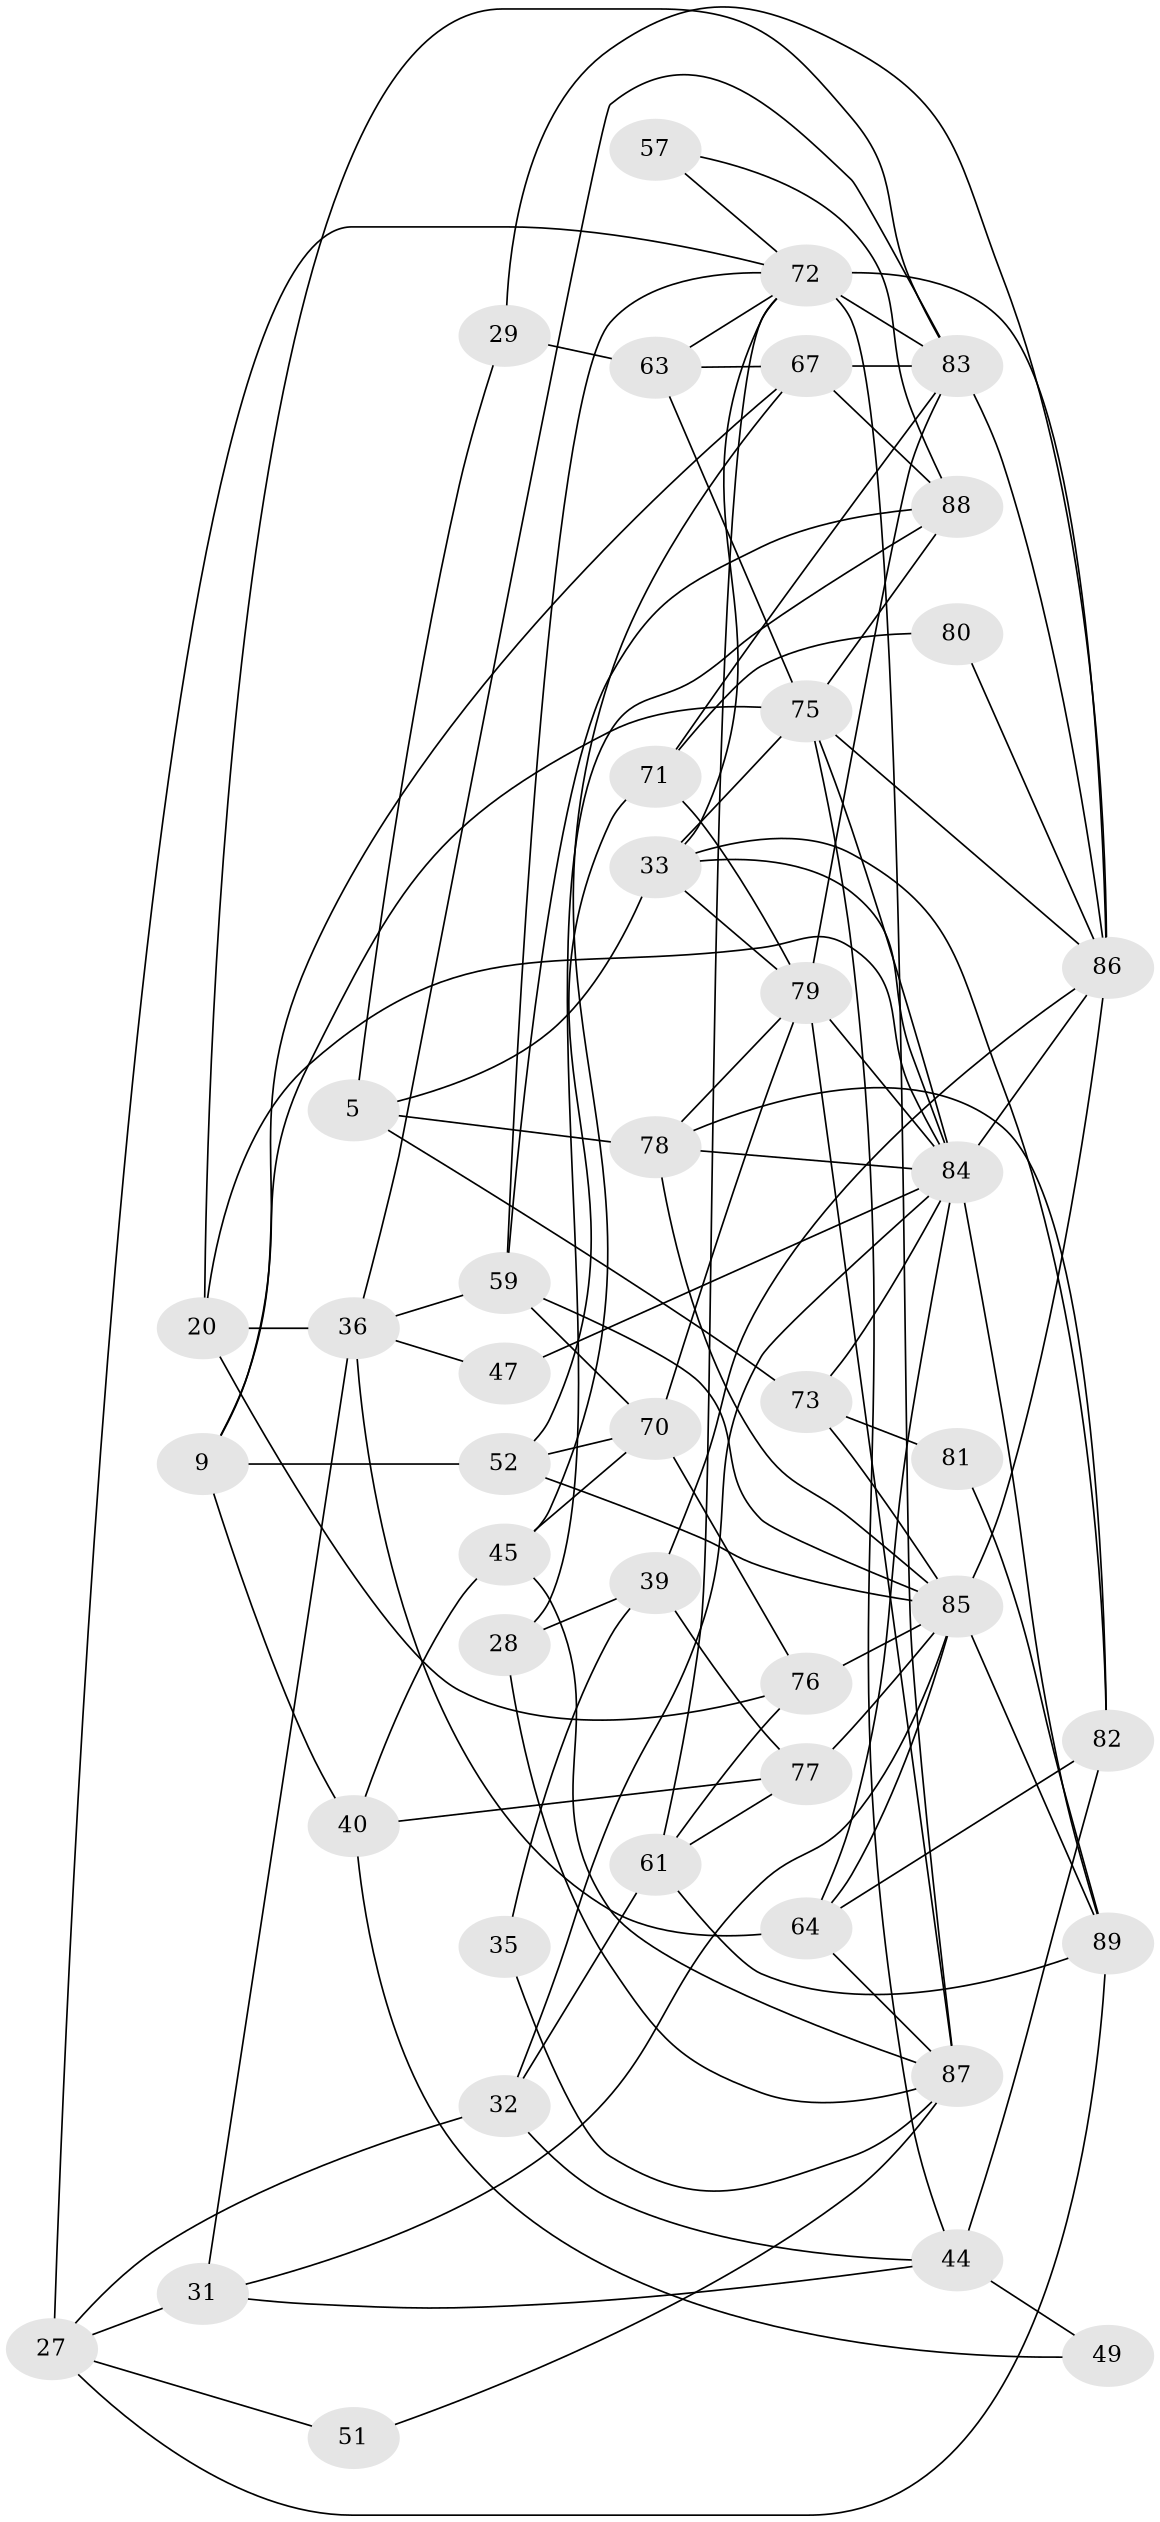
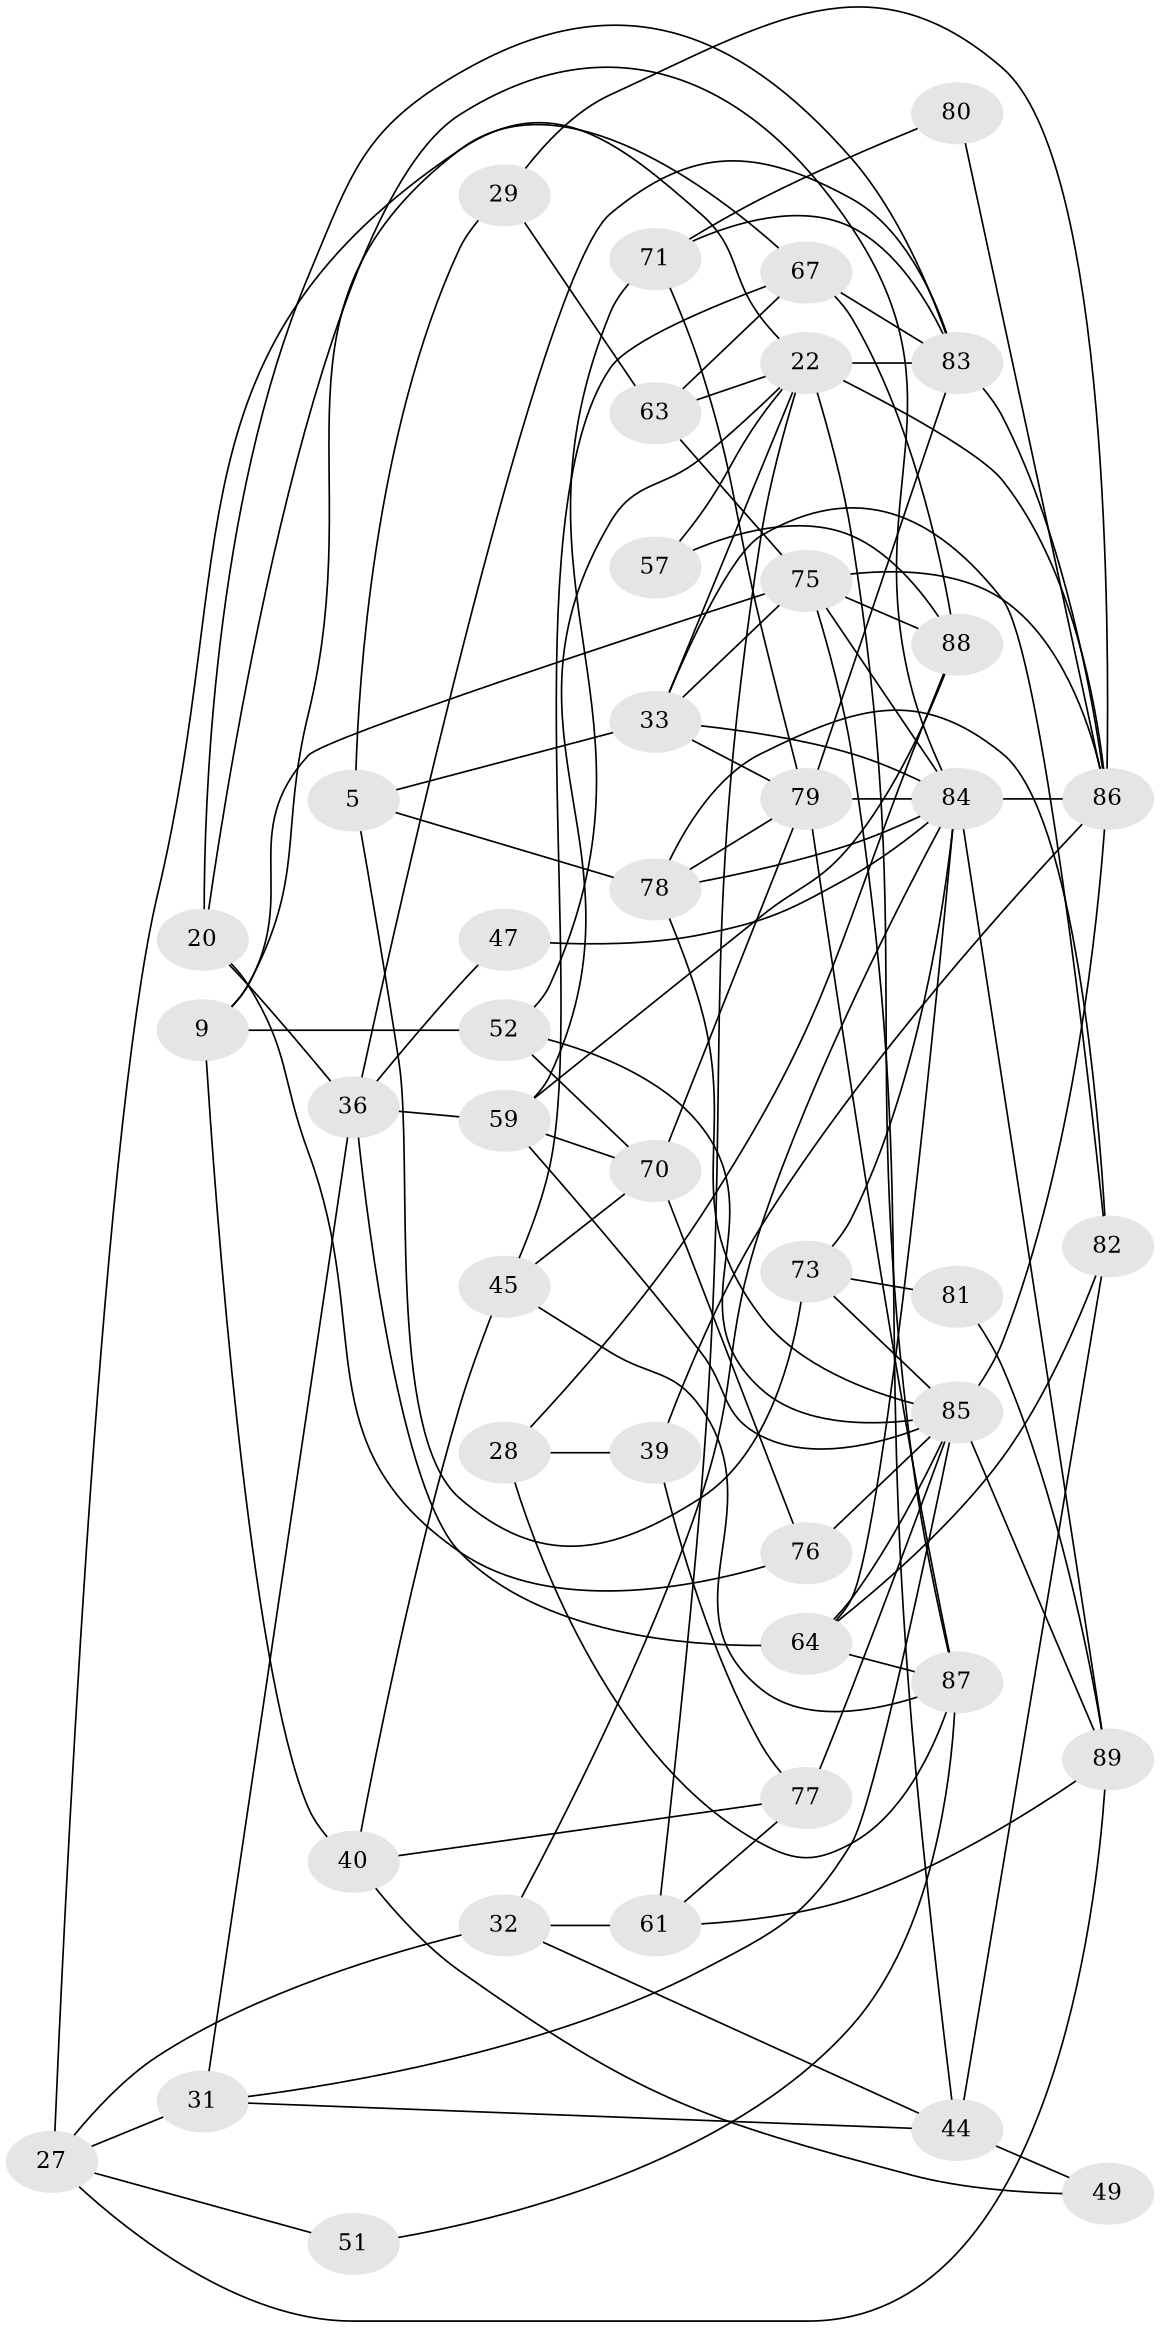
  graph {
    rankdir=LR
    node [color=gray90 style=filled]
    5
    29
    33 [super="+15"]
    73
    78 [super="+17+50"]
    63
    86 [super="+55+43+38"]
    75 [super="+14+62"]
    84 [super="+48+42+68"]
-   72 [super="+66"]
+   72 [super="+66" label=22]
    79 [super="+74"]
    82
    85 [super="+54+11+46"]
    81
    9
    40
    52 [super="+18"]
    67 [super="+41"]
    77 [super="+53"]
    45 [super="+6"]
    49
    70
    71 [super="+65"]
    83 [super="+1+37+16"]
    88
    44
    36 [super="+22"]
    47
    59
    64
    20
    76 [super="+19"]
    89 [super="+26"]
    27
    31
    32
    51
    61 [super="+3"]
    87 [super="+56+69"]
    39 [super="+4"]
    28
-   35
    80
    57
    5 -- 29
    5 -- 33
    5 -- 73
    5 -- 78
    29 -- 63
    29 -- 86 [weight=2]
    33 -- 75
    33 -- 84 [weight=3]
    33 -- 72
    33 -- 79 [weight=2]
    33 -- 82
    73 -- 84
    73 -- 85
    73 -- 81
    78 -- 84 [weight=2]
    78 -- 79
    78 -- 82
    78 -- 85 [weight=3]
    63 -- 75
    63 -- 72
    63 -- 67
    75 -- 86
    75 -- 84 [weight=2]
    75 -- 88
    75 -- 44
    84 -- 86 [weight=5]
    84 -- 89
    72 -- 86
    72 -- 83 [weight=2]
    72 -- 87
    79 -- 84
    79 -- 83
    79 -- 87 [weight=2]
    85 -- 86 [weight=2]
    85 -- 89
    81 -- 89
    9 -- 75
    9 -- 40
    9 -- 52 [weight=2]
    9 -- 67
    40 -- 77
    40 -- 45
    40 -- 49
    52 -- 85 [weight=2]
    52 -- 70
    52 -- 71
    67 -- 83 [weight=2]
    67 -- 88
    77 -- 85 [weight=2]
    45 -- 67 [weight=2]
    45 -- 70
    45 -- 87 [weight=2]
    70 -- 79
    70 -- 76
    71 -- 79
    71 -- 83
    71 -- 80
    83 -- 86 [weight=3]
    44 -- 82
    44 -- 49
    36 -- 83
    36 -- 47
    36 -- 59
    36 -- 64
    47 -- 84
    59 -- 72
    59 -- 85
    59 -- 70
    59 -- 88
    64 -- 84
    64 -- 82
    64 -- 85
    64 -- 87
    20 -- 84
    20 -- 83
    20 -- 36 [weight=2]
    20 -- 76
    76 -- 85
    27 -- 72
    27 -- 89 [weight=2]
    27 -- 31
    27 -- 32
    27 -- 51
    31 -- 85
    31 -- 44
    31 -- 36
    32 -- 84
    32 -- 44
    32 -- 61
    51 -- 87
    61 -- 72
    61 -- 77
-   61 -- 76
    61 -- 89
    39 -- 86 [weight=3]
    39 -- 77
    28 -- 88
    28 -- 87
    28 -- 39
-   35 -- 87
-   35 -- 39
    80 -- 86
    57 -- 72
    57 -- 88
  }
